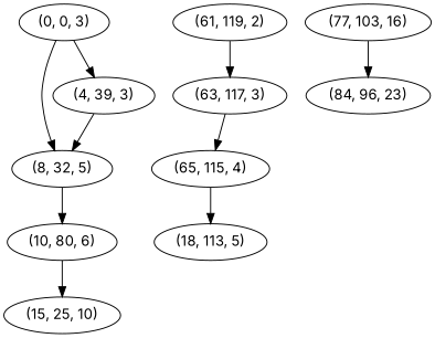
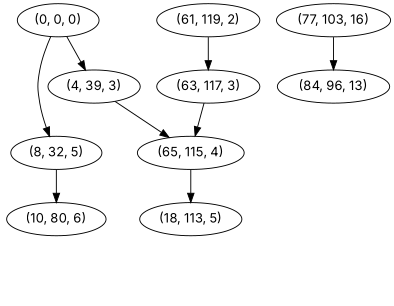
  digraph {
    fontname=Inter
    node [fontname=Inter]
    edge [fontname=Inter]
-   "(0, 0, 0)" [label="(0, 0, 3)"]
+   "(0, 0, 0)"
    "(4, 39, 3)"
    "(8, 32, 5)"
    "(61, 119, 2)"
    "(63, 117, 3)"
    n6 [label="(10, 80, 6)"]
-   "(15, 25, 10)"
    "(65, 115, 4)"
    n9 [label="(18, 113, 5)"]
    n10 [label="(77, 103, 16)"]
-   "(84, 96, 13)" [label="(84, 96, 23)"]
+   "(84, 96, 13)"
    "(0, 0, 0)" -> "(4, 39, 3)"
    "(0, 0, 0)" -> "(8, 32, 5)"
-   "(4, 39, 3)" -> "(8, 32, 5)"
+   "(4, 39, 3)" -> "(65, 115, 4)"
    "(8, 32, 5)" -> n6
    "(61, 119, 2)" -> "(63, 117, 3)"
    "(63, 117, 3)" -> "(65, 115, 4)"
-   n6 -> "(15, 25, 10)"
    "(65, 115, 4)" -> n9
    n10 -> "(84, 96, 13)"
  }
